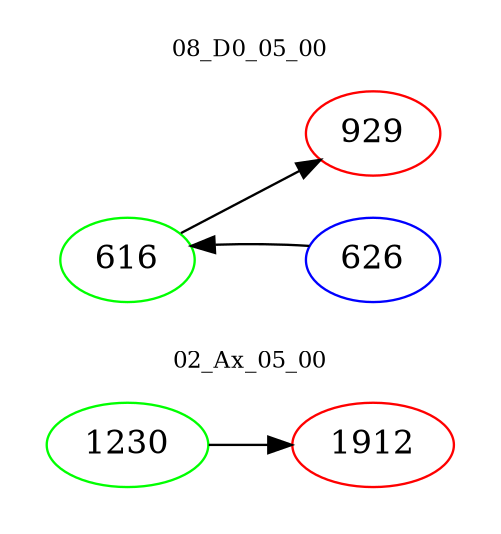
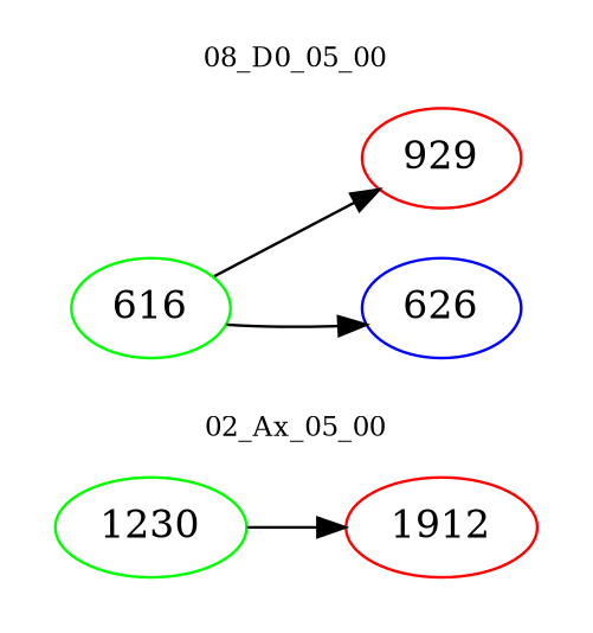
  digraph {
    rankdir=LR
    node [color=green]
    edge [color=black]
    n1 [label=1230]
    n2 [color=red label=1912]
    n3 [label=616]
    n4 [color=blue label=626]
    n5 [color=red label=929]
    subgraph cluster_1 {
      color=white
      fontsize=10
      label="02_Ax_05_00"
      n1
      n2
    }
    subgraph cluster_2 {
      color=white
      fontsize=10
      label="08_D0_05_00"
      n3
      n4
      n5
    }
    n1 -> n2
-   n4 -> n3
+   n3 -> n4
    n3 -> n5
  }
